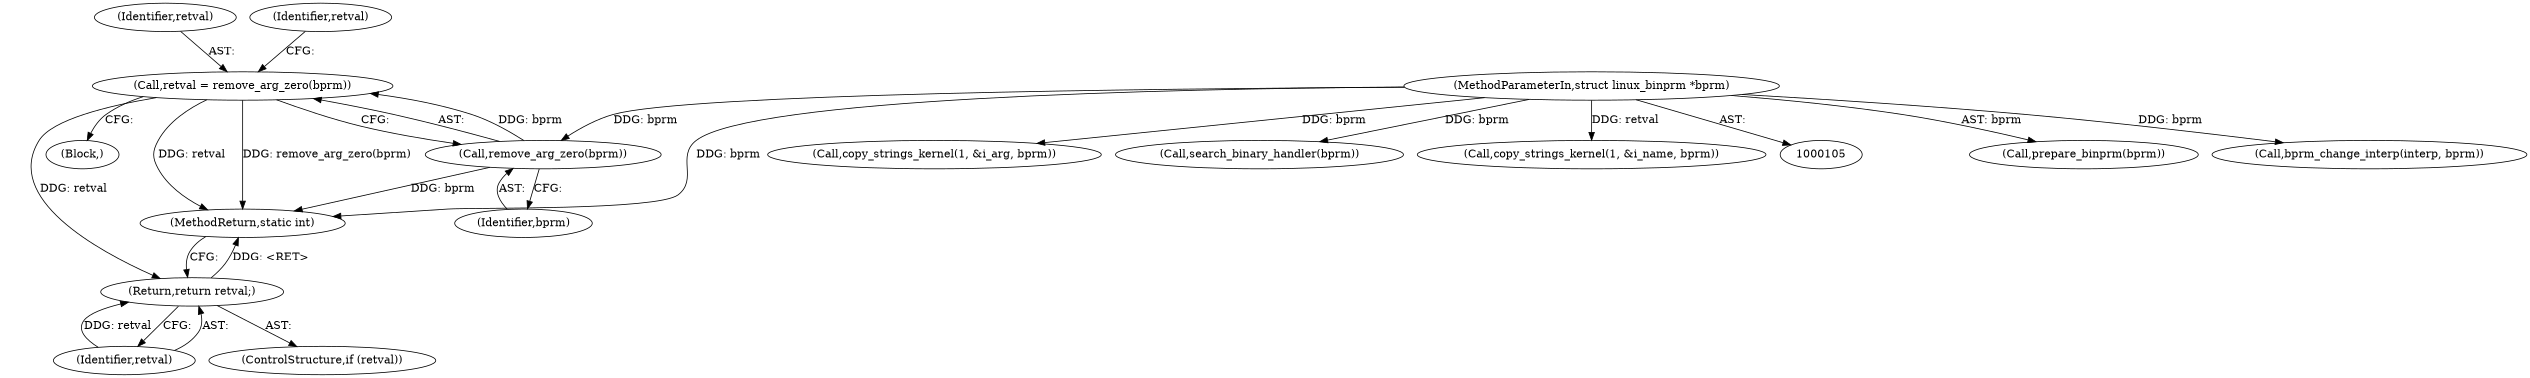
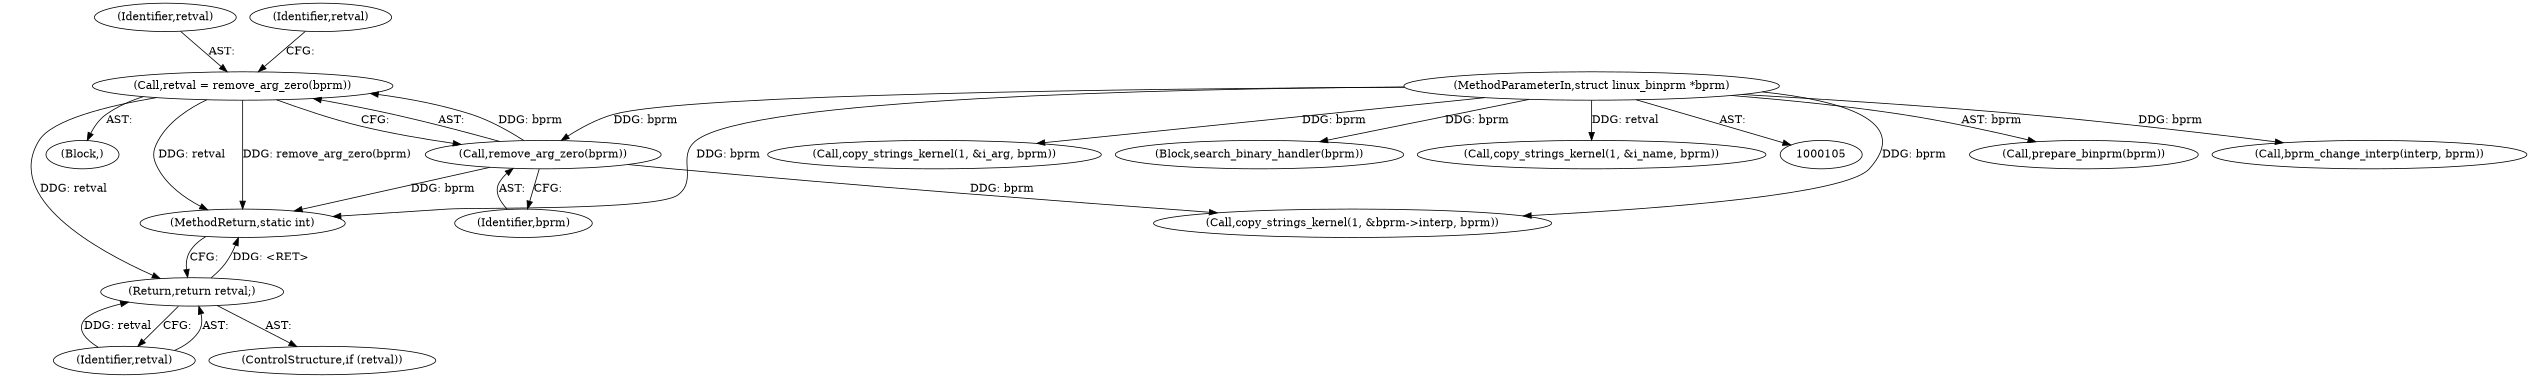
  digraph {
    n1 [label="(Call,retval = remove_arg_zero(bprm))"]
    n2 [label="(Call,remove_arg_zero(bprm))"]
    n3 [label="(Return,return retval;)"]
    n4 [label="(Block,)"]
    n5 [label="(MethodReturn,static int)"]
    n6 [label="(Identifier,bprm)"]
+   n7 [label="(Call,copy_strings_kernel(1, &bprm->interp, bprm))"]
    n8 [label="(Identifier,retval)"]
    n9 [label="(ControlStructure,if (retval))"]
    n10 [label="(MethodParameterIn,struct linux_binprm *bprm)"]
    n11 [label="(Call,prepare_binprm(bprm))"]
    n12 [label="(Call,bprm_change_interp(interp, bprm))"]
    n13 [label="(Call,copy_strings_kernel(1, &i_arg, bprm))"]
-   n14 [label="(Call,search_binary_handler(bprm))"]
+   n14 [label="(Block,search_binary_handler(bprm))"]
    n15 [label="(Call,copy_strings_kernel(1, &i_name, bprm))"]
    1000105
    n17 [label="(Identifier,retval)"]
    n18 [label="(Identifier,retval)"]
    n1 -> n2 [label="CFG: "]
    n1 -> n3 [label="DDG: retval"]
-   n1 -> n4 [label="CFG: "]
+   n1 -> n4 [label="AST: "]
    n1 -> n5 [label="DDG: retval"]
    n1 -> n5 [label="DDG: remove_arg_zero(bprm)"]
    n2 -> n1 [label="AST: "]
    n2 -> n1 [label="DDG: bprm"]
    n2 -> n5 [label="DDG: bprm"]
    n2 -> n6 [label="CFG: "]
+   n2 -> n7 [label="DDG: bprm"]
    n3 -> n5 [label="DDG: <RET>"]
    n3 -> n8 [label="CFG: "]
    n3 -> n9 [label="AST: "]
    n5 -> n3 [label="CFG: "]
    n6 -> n2 [label="AST: "]
    n8 -> n3 [label="AST: "]
    n8 -> n3 [label="DDG: retval"]
    n10 -> n2 [label="DDG: bprm"]
    n10 -> n5 [label="DDG: bprm"]
+   n10 -> n7 [label="DDG: bprm"]
    n10 -> n11 [label="AST: bprm"]
    n10 -> n12 [label="DDG: bprm"]
    n10 -> n13 [label="DDG: bprm"]
    n10 -> n14 [label="DDG: bprm"]
    n10 -> n15 [label="DDG: retval"]
    n10 -> 1000105 [label="AST: "]
    n17 -> n1 [label="AST: "]
    n18 -> n1 [label="CFG: "]
  }
